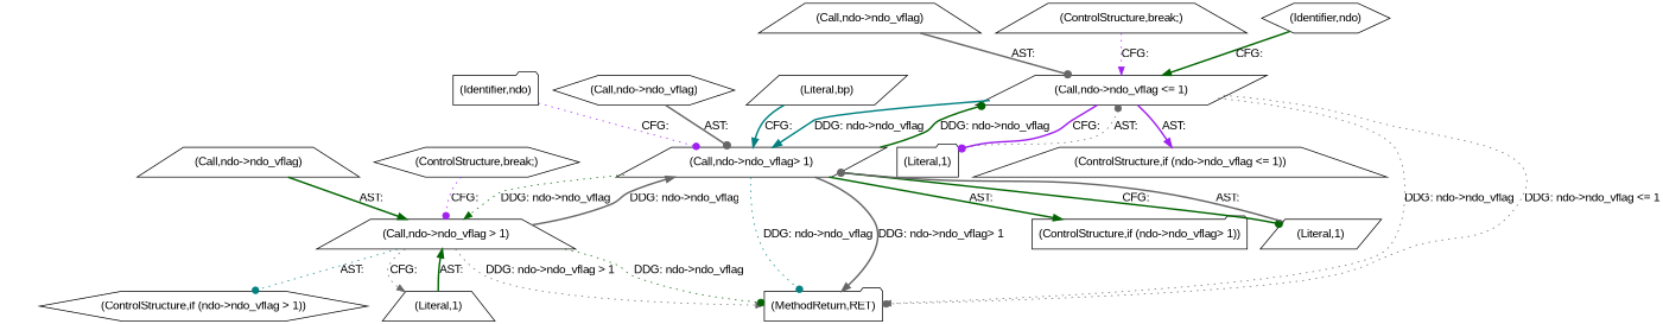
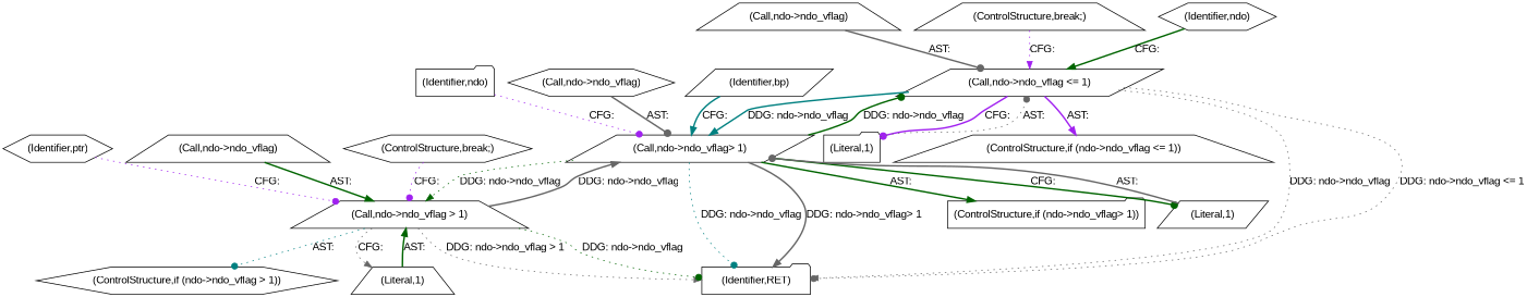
  digraph {
    fontname="Liberation Sans"
    node [fontname="Liberation Sans" shape=trapezium]
    edge [arrowhead=normal color=gray40 fontname="Liberation Sans" style=bold]
    n1 [label="(Call,ndo->ndo_vflag <= 1)" shape=parallelogram]
    n2 [label="(Call,ndo->ndo_vflag> 1)" shape=parallelogram]
    n3 [label="(Literal,1)" shape=folder]
    n4 [label="(ControlStructure,if (ndo->ndo_vflag <= 1))"]
-   n5 [label="(MethodReturn,RET)" shape=folder]
+   n5 [label="(Identifier,RET)" shape=folder]
    n6 [label="(Call,ndo->ndo_vflag > 1)"]
    n7 [label="(ControlStructure,if (ndo->ndo_vflag> 1))" shape=folder]
    n8 [label="(Literal,1)" shape=parallelogram]
    n9 [label="(ControlStructure,if (ndo->ndo_vflag > 1))" shape=hexagon]
    n10 [label="(Literal,1)"]
    n11 [label="(Identifier,ndo)" shape=folder]
+   n12 [label="(Identifier,ptr)" shape=hexagon]
    n13 [label="(Call,ndo->ndo_vflag)" shape=hexagon]
    n14 [label="(Call,ndo->ndo_vflag)"]
    n15 [label="(Call,ndo->ndo_vflag)"]
    n16 [label="(ControlStructure,break;)"]
-   n17 [label="(Literal,bp)" shape=parallelogram]
+   n17 [label="(Identifier,bp)" shape=parallelogram]
    n18 [label="(ControlStructure,break;)" shape=hexagon]
    n19 [label="(Identifier,ndo)" shape=hexagon]
    n1 -> n2 [color=teal label="DDG: ndo->ndo_vflag"]
    n1 -> n3 [arrowhead=dot color=purple label="CFG: "]
    n1 -> n4 [color=purple label="AST: "]
    n1 -> n5 [label="DDG: ndo->ndo_vflag" style=dotted]
    n1 -> n5 [arrowhead=dot label="DDG: ndo->ndo_vflag <= 1" style=dotted]
    n2 -> n1 [arrowhead=dot color=darkgreen label="DDG: ndo->ndo_vflag"]
    n2 -> n5 [arrowhead=dot color=teal label="DDG: ndo->ndo_vflag" style=dotted]
    n2 -> n5 [label="DDG: ndo->ndo_vflag> 1"]
    n2 -> n6 [color=darkgreen label="DDG: ndo->ndo_vflag" style=dotted]
    n2 -> n7 [color=darkgreen label="AST: "]
    n2 -> n8 [arrowhead=dot color=darkgreen label="CFG: "]
    n3 -> n1 [arrowhead=dot label="AST: " style=dotted]
    n6 -> n2 [label="DDG: ndo->ndo_vflag"]
    n6 -> n5 [label="DDG: ndo->ndo_vflag > 1" style=dotted]
    n6 -> n5 [arrowhead=dot color=darkgreen label="DDG: ndo->ndo_vflag" style=dotted]
    n6 -> n9 [arrowhead=dot color=teal label="AST: " style=dotted]
    n6 -> n10 [label="CFG: " style=dotted]
    n8 -> n2 [arrowhead=dot label="AST: "]
    n10 -> n6 [color=darkgreen label="AST: "]
    n11 -> n2 [arrowhead=dot color=purple label="CFG: " style=dotted]
+   n12 -> n6 [arrowhead=dot color=purple label="CFG: " style=dotted]
    n13 -> n2 [arrowhead=dot label="AST: "]
    n14 -> n1 [arrowhead=dot label="AST: "]
    n15 -> n6 [color=darkgreen label="AST: "]
    n16 -> n1 [color=purple label="CFG: " style=dotted]
    n17 -> n2 [color=teal label="CFG: "]
    n18 -> n6 [arrowhead=dot color=purple label="CFG: " style=dotted]
    n19 -> n1 [color=darkgreen label="CFG: "]
  }
